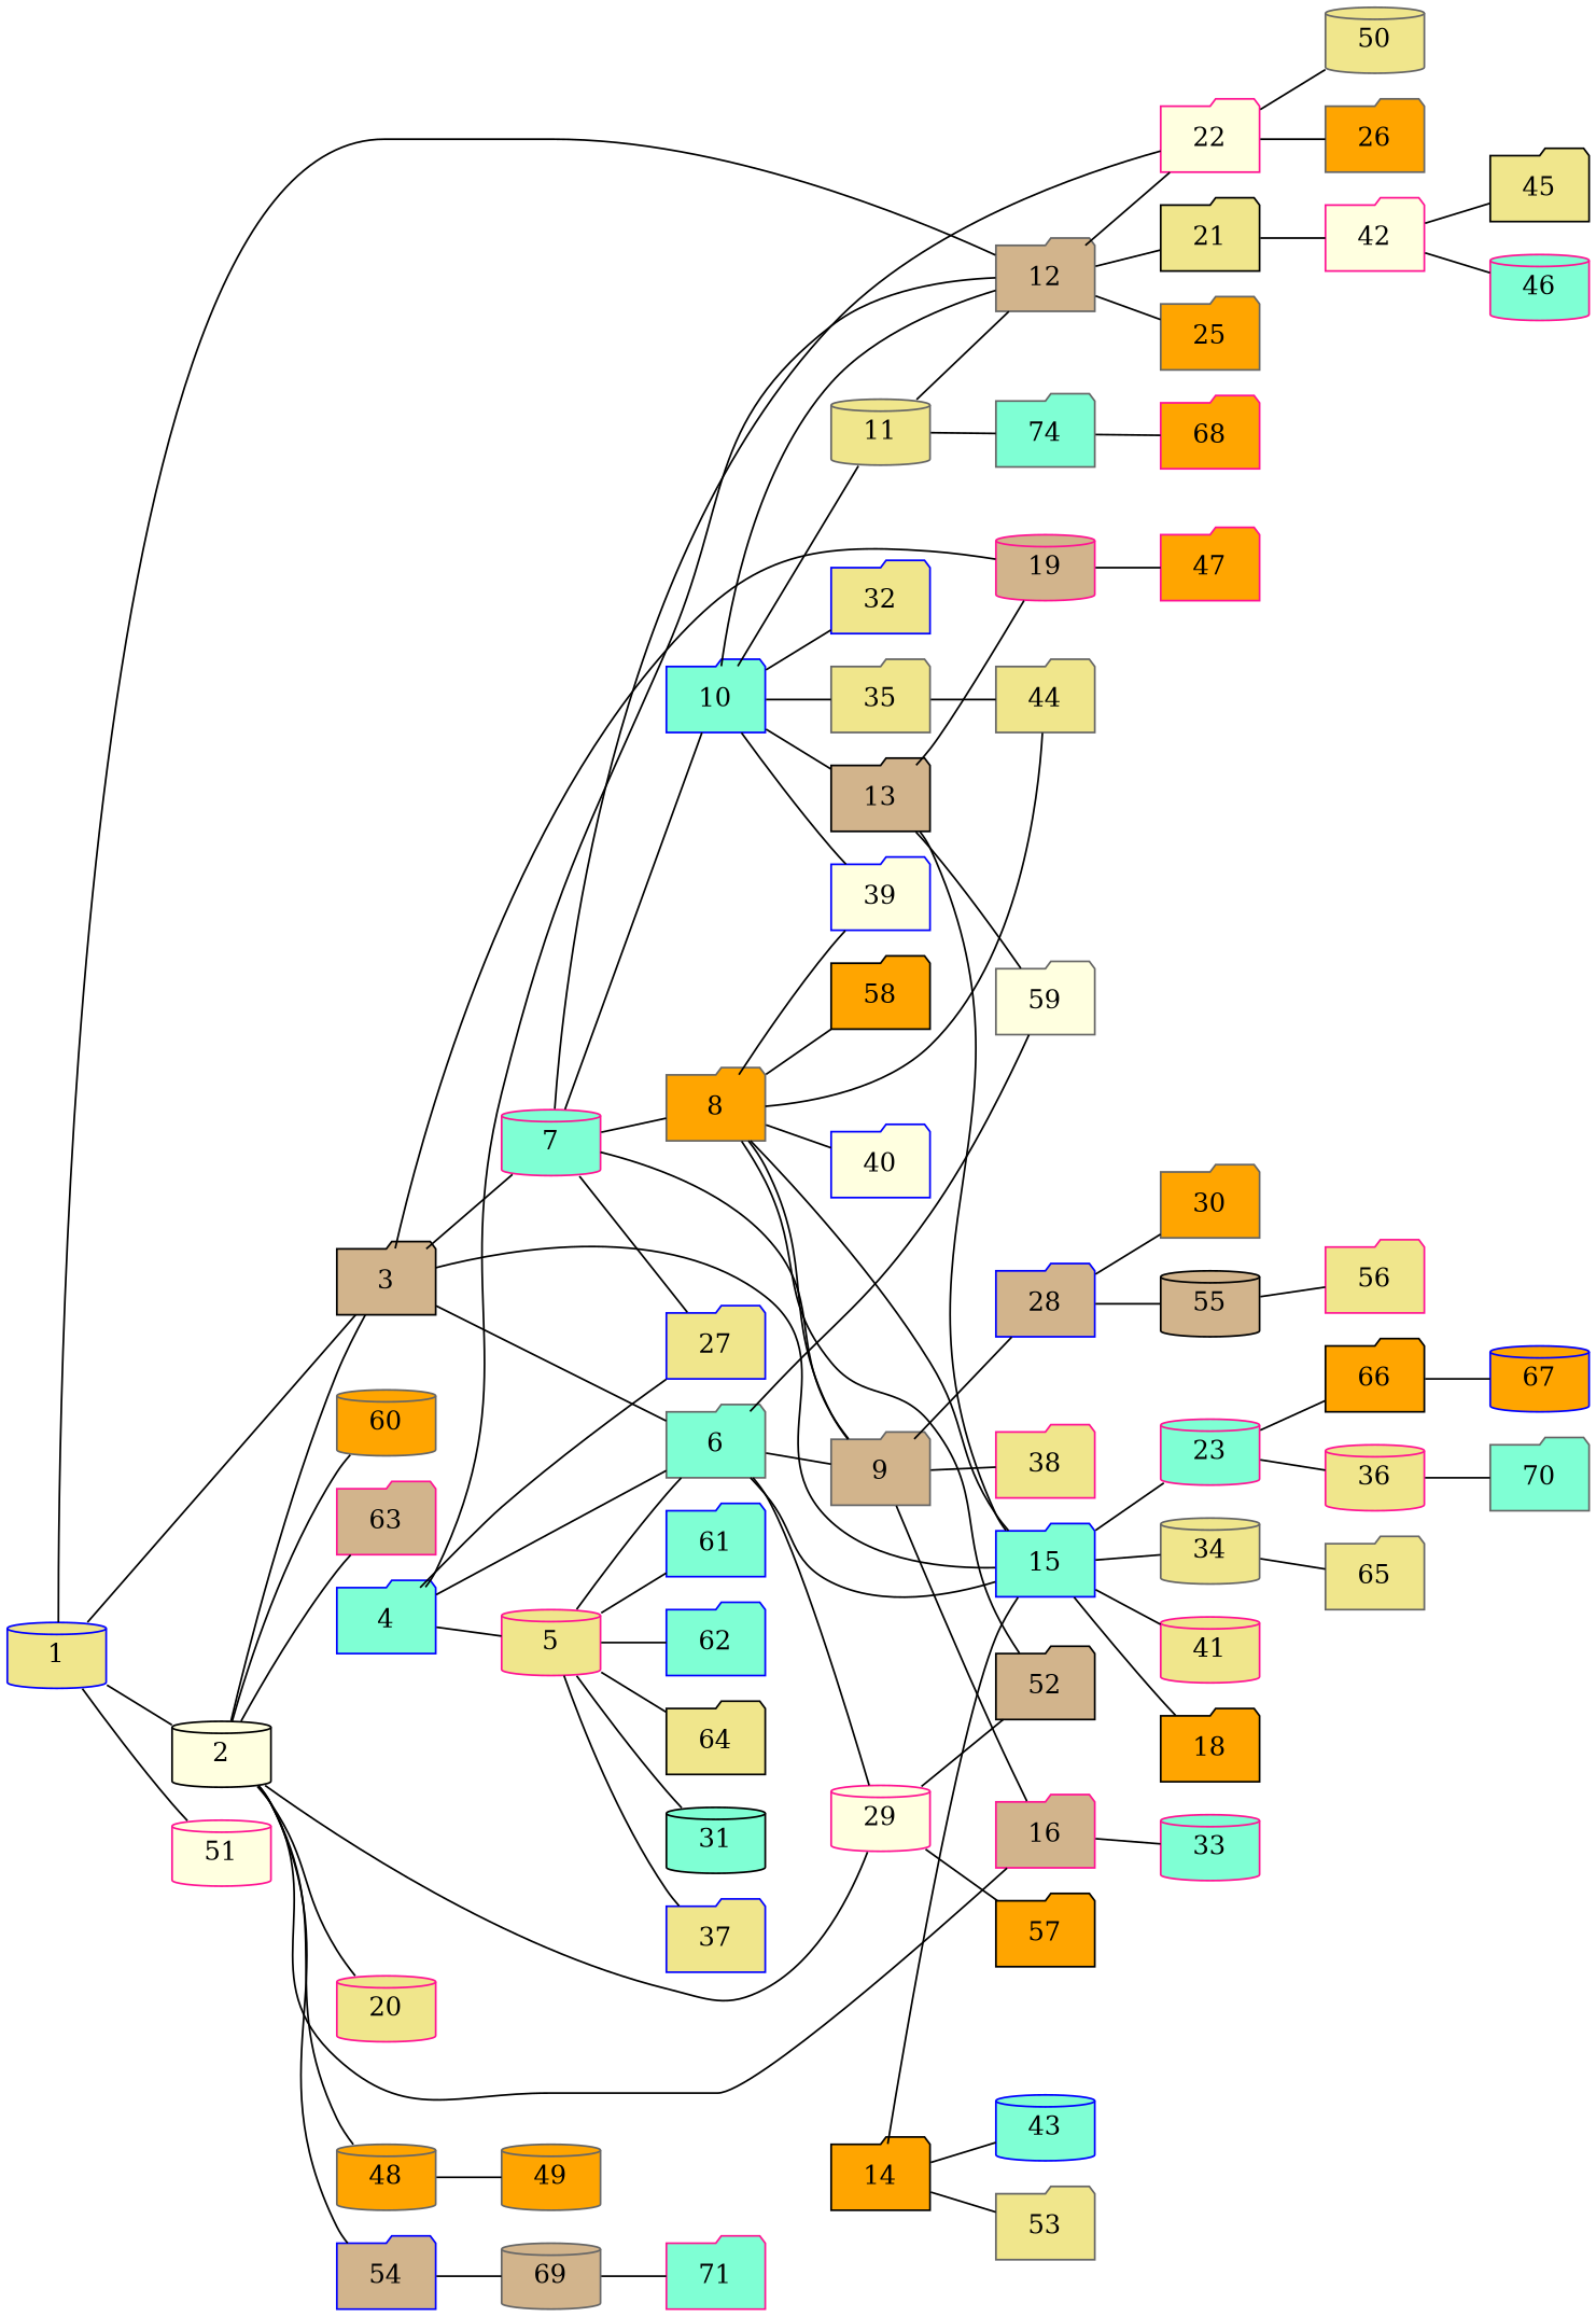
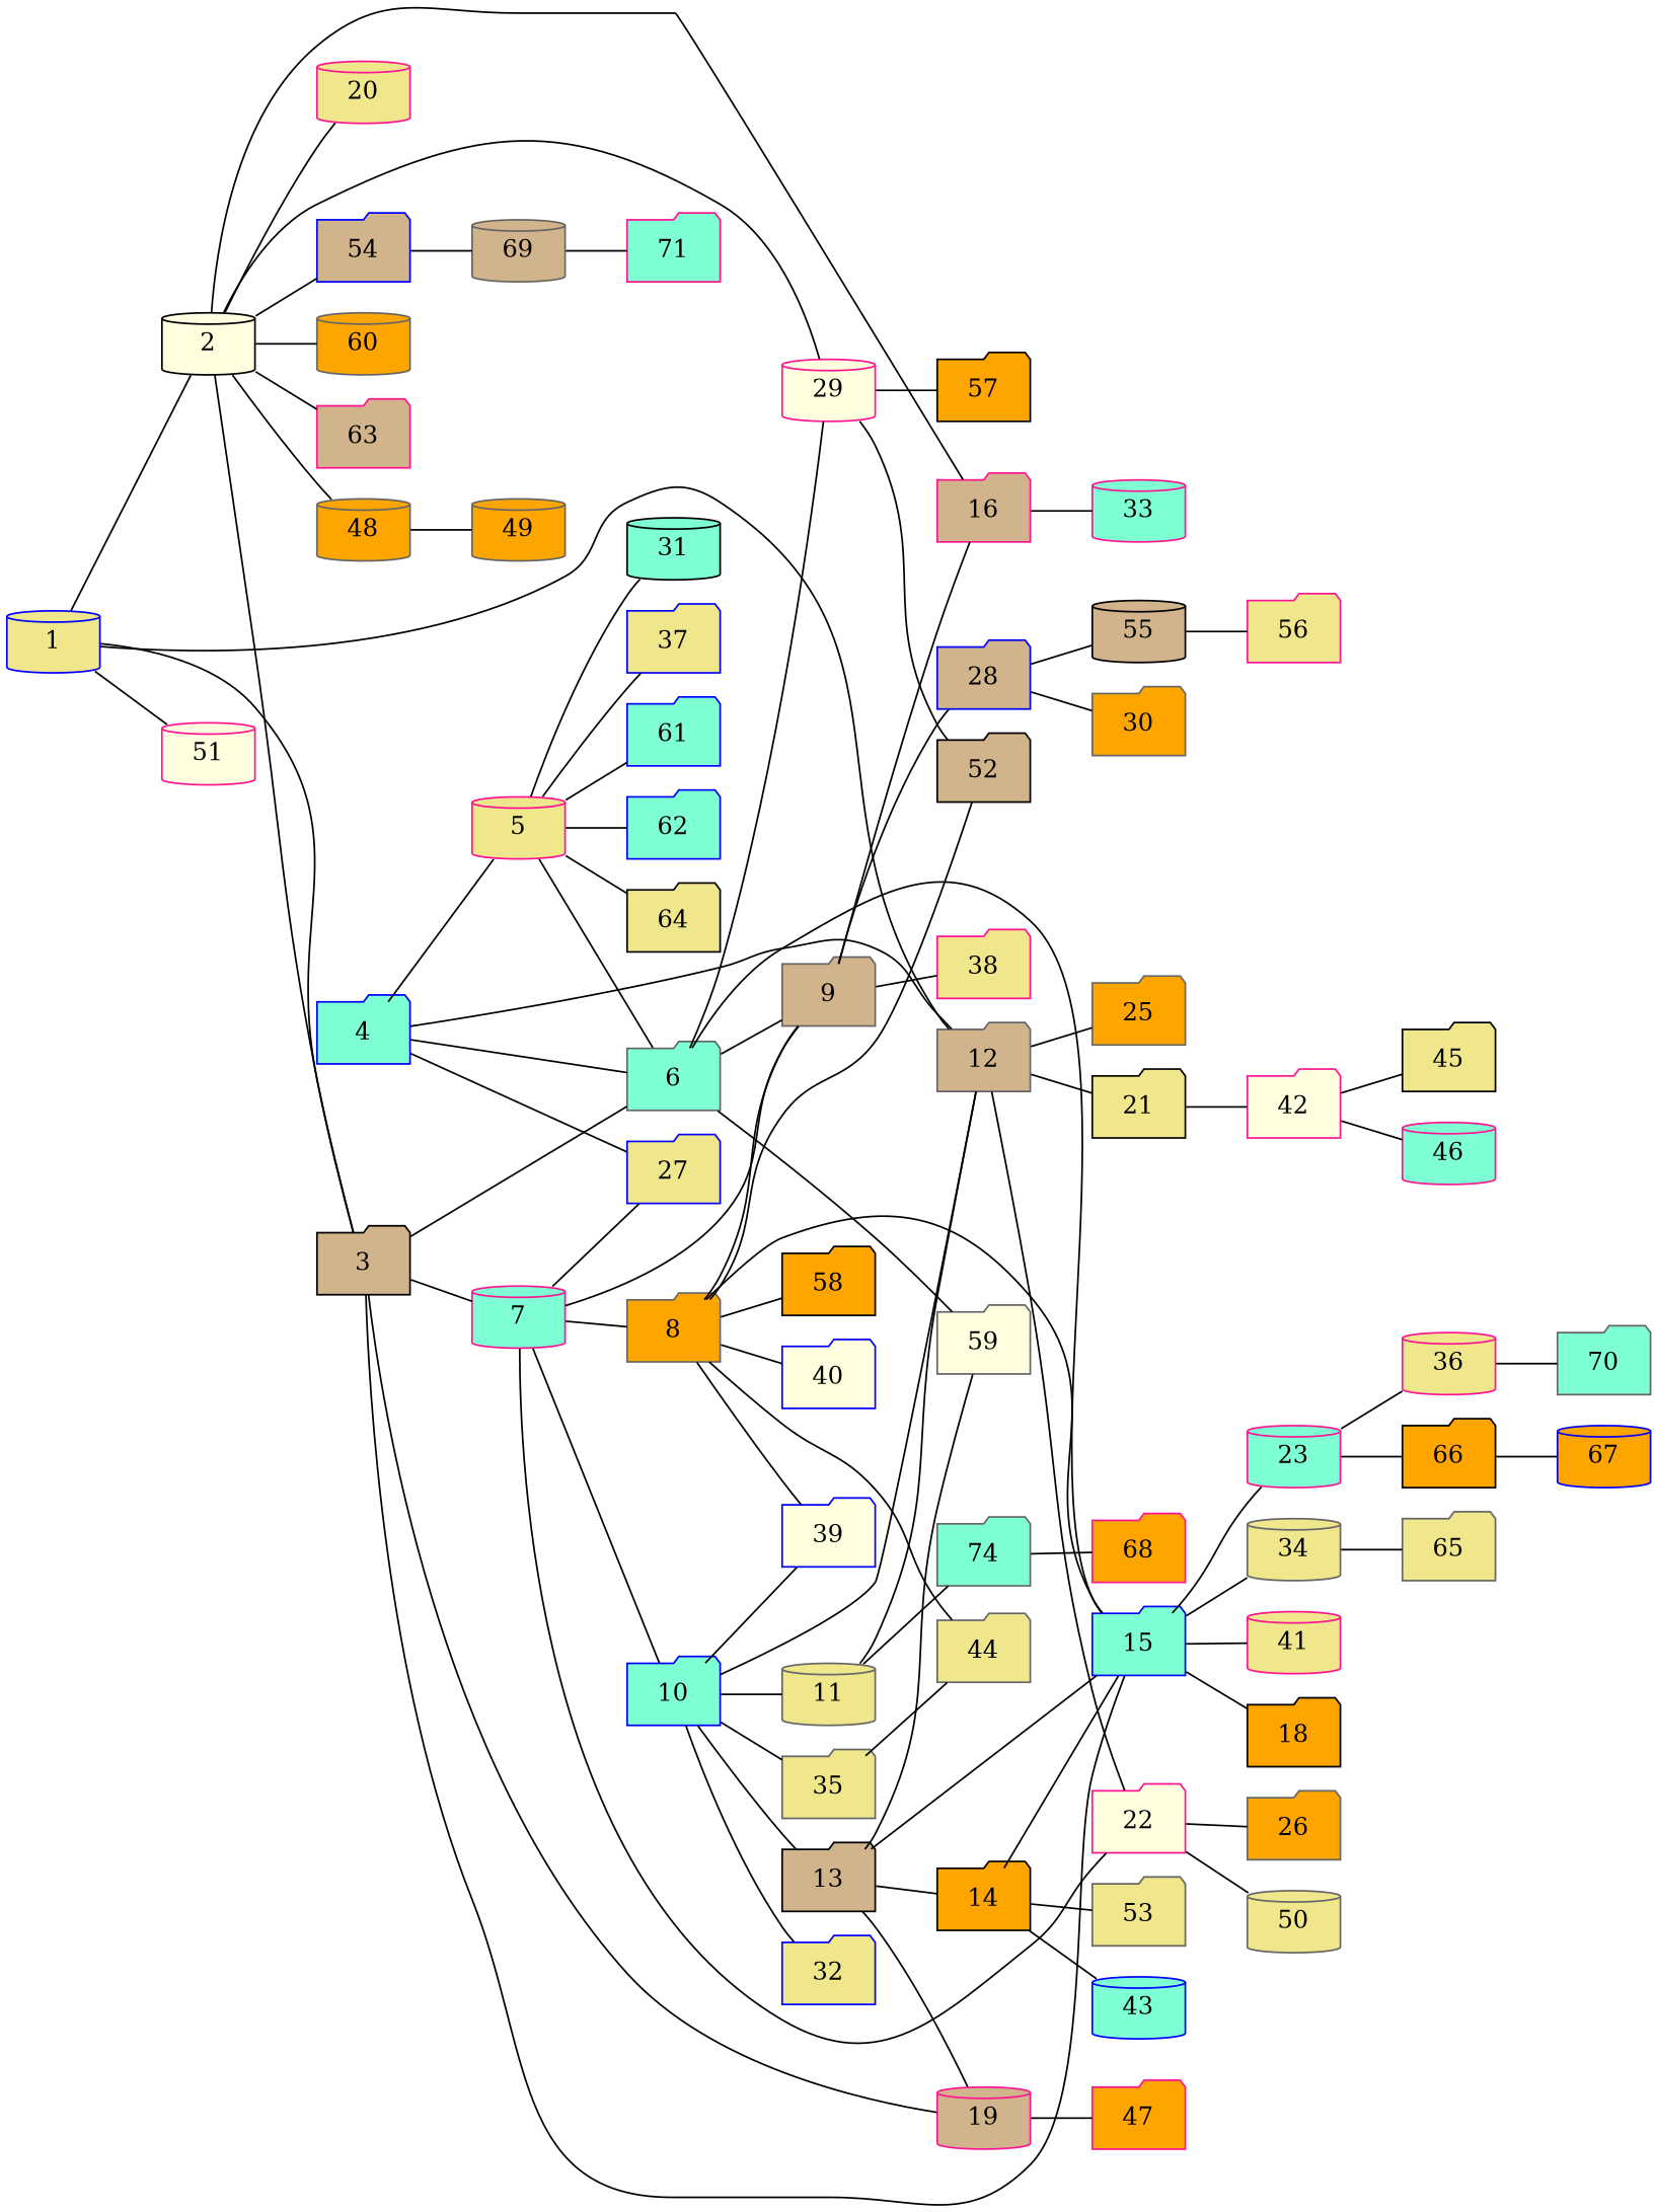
  graph {
    rankdir=LR
    node [color=gray40 fillcolor=khaki shape=folder style=filled]
    1 [color=blue shape=cylinder]
    2 [color=black fillcolor=lightyellow shape=cylinder]
    3 [color=black fillcolor=tan]
    12 [fillcolor=tan]
    51 [color=deeppink fillcolor=lightyellow shape=cylinder]
    16 [color=deeppink fillcolor=tan]
    20 [color=deeppink shape=cylinder]
    29 [color=deeppink fillcolor=lightyellow shape=cylinder]
    48 [fillcolor=orange shape=cylinder]
    54 [color=blue fillcolor=tan]
    60 [fillcolor=orange shape=cylinder]
    63 [color=deeppink fillcolor=tan]
    6 [fillcolor=aquamarine]
    7 [color=deeppink fillcolor=aquamarine shape=cylinder]
    15 [color=blue fillcolor=aquamarine]
    19 [color=deeppink fillcolor=tan shape=cylinder]
    22 [color=deeppink fillcolor=lightyellow]
    21 [color=black]
    25 [fillcolor=orange]
    33 [color=deeppink fillcolor=aquamarine shape=cylinder]
    52 [color=black fillcolor=tan]
    57 [color=black fillcolor=orange]
    49 [fillcolor=orange shape=cylinder]
    69 [fillcolor=tan shape=cylinder]
    9 [fillcolor=tan]
    59 [fillcolor=lightyellow]
    27 [color=blue]
    8 [fillcolor=orange]
    10 [color=blue fillcolor=aquamarine]
    18 [color=black fillcolor=orange]
    23 [color=deeppink fillcolor=aquamarine shape=cylinder]
    34 [shape=cylinder]
    41 [color=deeppink shape=cylinder]
    47 [color=deeppink fillcolor=orange]
    4 [color=blue fillcolor=aquamarine]
    5 [color=deeppink shape=cylinder]
    31 [color=black fillcolor=aquamarine shape=cylinder]
    37 [color=blue]
    61 [color=blue fillcolor=aquamarine]
    62 [color=blue fillcolor=aquamarine]
    64 [color=black]
    28 [color=blue fillcolor=tan]
    38 [color=deeppink]
    39 [color=blue fillcolor=lightyellow]
    40 [color=blue fillcolor=lightyellow]
    44
    58 [color=black fillcolor=orange]
    11 [shape=cylinder]
    13 [color=black fillcolor=tan]
    32 [color=blue]
    35
    26 [fillcolor=orange]
    50 [shape=cylinder]
    30 [fillcolor=orange]
    55 [color=black fillcolor=tan shape=cylinder]
    n56 [fillcolor=aquamarine label=74]
    14 [color=black fillcolor=orange]
    68 [color=deeppink fillcolor=orange]
    42 [color=deeppink fillcolor=lightyellow]
    43 [color=blue fillcolor=aquamarine shape=cylinder]
    53
    36 [color=deeppink shape=cylinder]
    66 [color=black fillcolor=orange]
    65
    45 [color=black]
    46 [color=deeppink fillcolor=aquamarine shape=cylinder]
    70 [fillcolor=aquamarine]
    67 [color=blue fillcolor=orange shape=cylinder]
    56 [color=deeppink]
    71 [color=deeppink fillcolor=aquamarine]
    1 -- 2
    1 -- 3
    1 -- 12
    1 -- 51
    2 -- 3
    2 -- 16
    2 -- 20
    2 -- 29
    2 -- 48
    2 -- 54
    2 -- 60
    2 -- 63
    3 -- 6
    3 -- 7
    3 -- 15
    3 -- 19
    12 -- 22
    12 -- 21
    12 -- 25
    16 -- 33
    29 -- 52
    29 -- 57
    48 -- 49
    54 -- 69
    6 -- 29
    6 -- 15
    6 -- 9
    6 -- 59
    7 -- 22
    7 -- 9
    7 -- 27
    7 -- 8
    7 -- 10
    15 -- 18
    15 -- 23
    15 -- 34
    15 -- 41
    19 -- 47
    22 -- 26
    22 -- 50
    21 -- 42
    69 -- 71
    9 -- 16
    9 -- 28
    9 -- 38
    8 -- 15
    8 -- 52
    8 -- 9
    8 -- 39
    8 -- 40
    8 -- 44
    8 -- 58
    10 -- 12
    10 -- 39
    10 -- 11
    10 -- 13
    10 -- 32
    10 -- 35
    23 -- 36
    23 -- 66
    34 -- 65
    4 -- 12
    4 -- 6
    4 -- 27
    4 -- 5
    5 -- 6
    5 -- 31
    5 -- 37
    5 -- 61
    5 -- 62
    5 -- 64
    28 -- 30
    28 -- 55
    11 -- 12
    11 -- n56
    13 -- 15
    13 -- 19
    13 -- 59
+   13 -- 14
    35 -- 44
    55 -- 56
    n56 -- 68
    14 -- 15
    14 -- 43
    14 -- 53
    42 -- 45
    42 -- 46
    36 -- 70
    66 -- 67
  }
